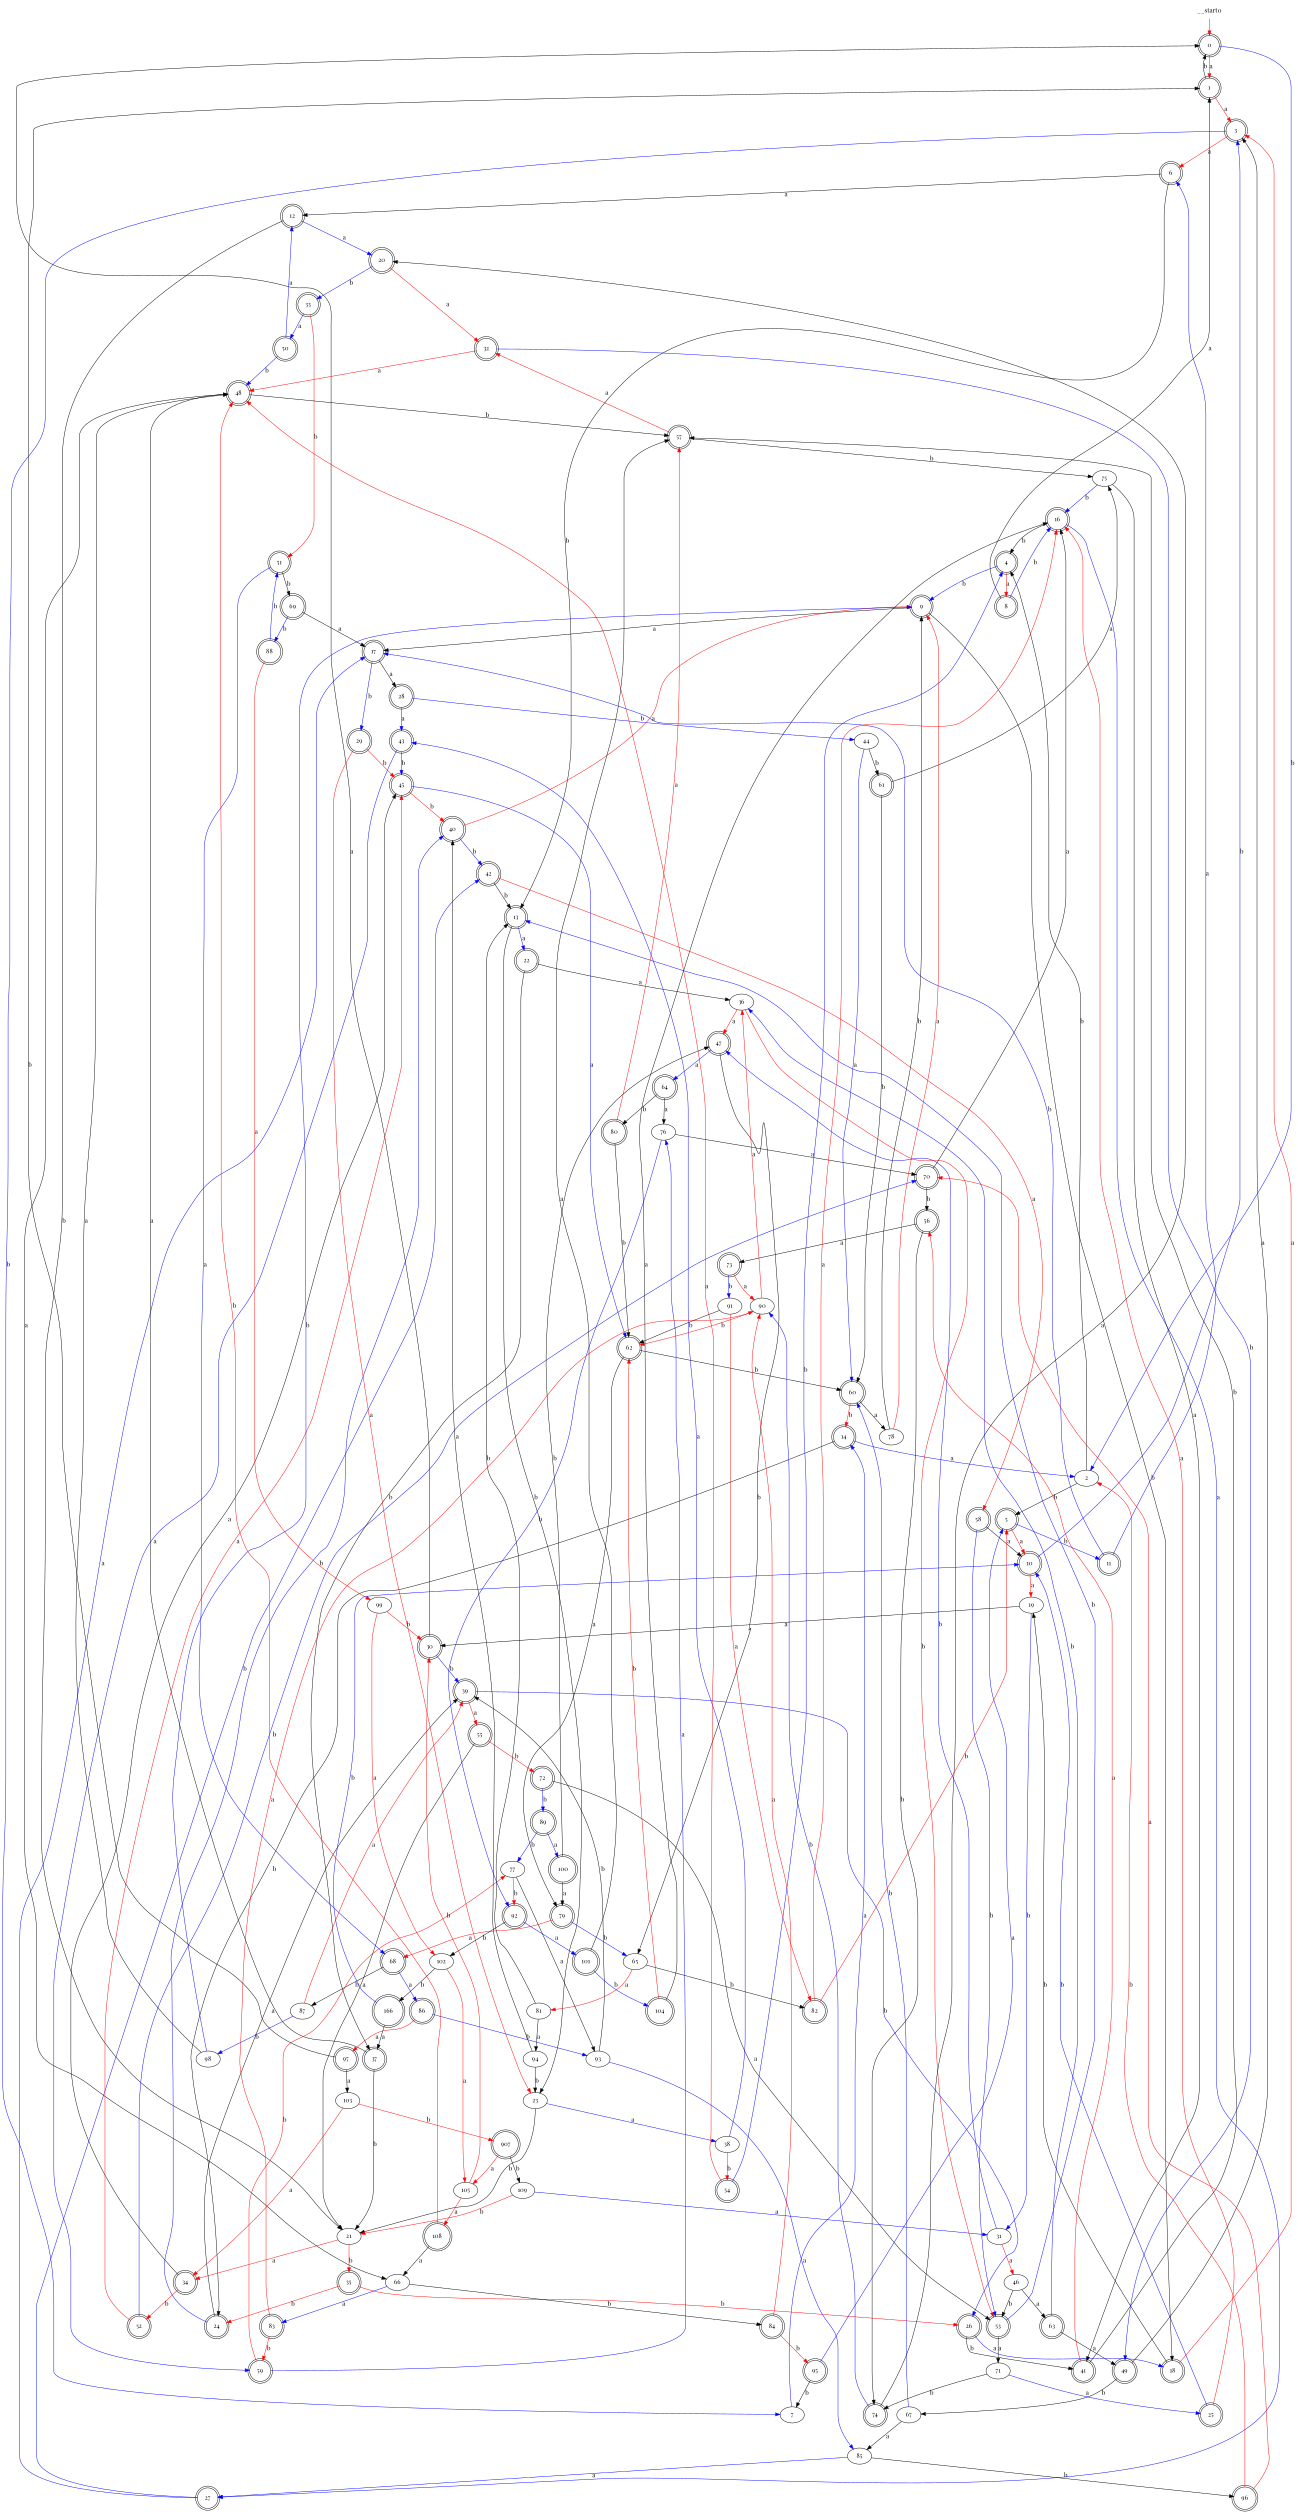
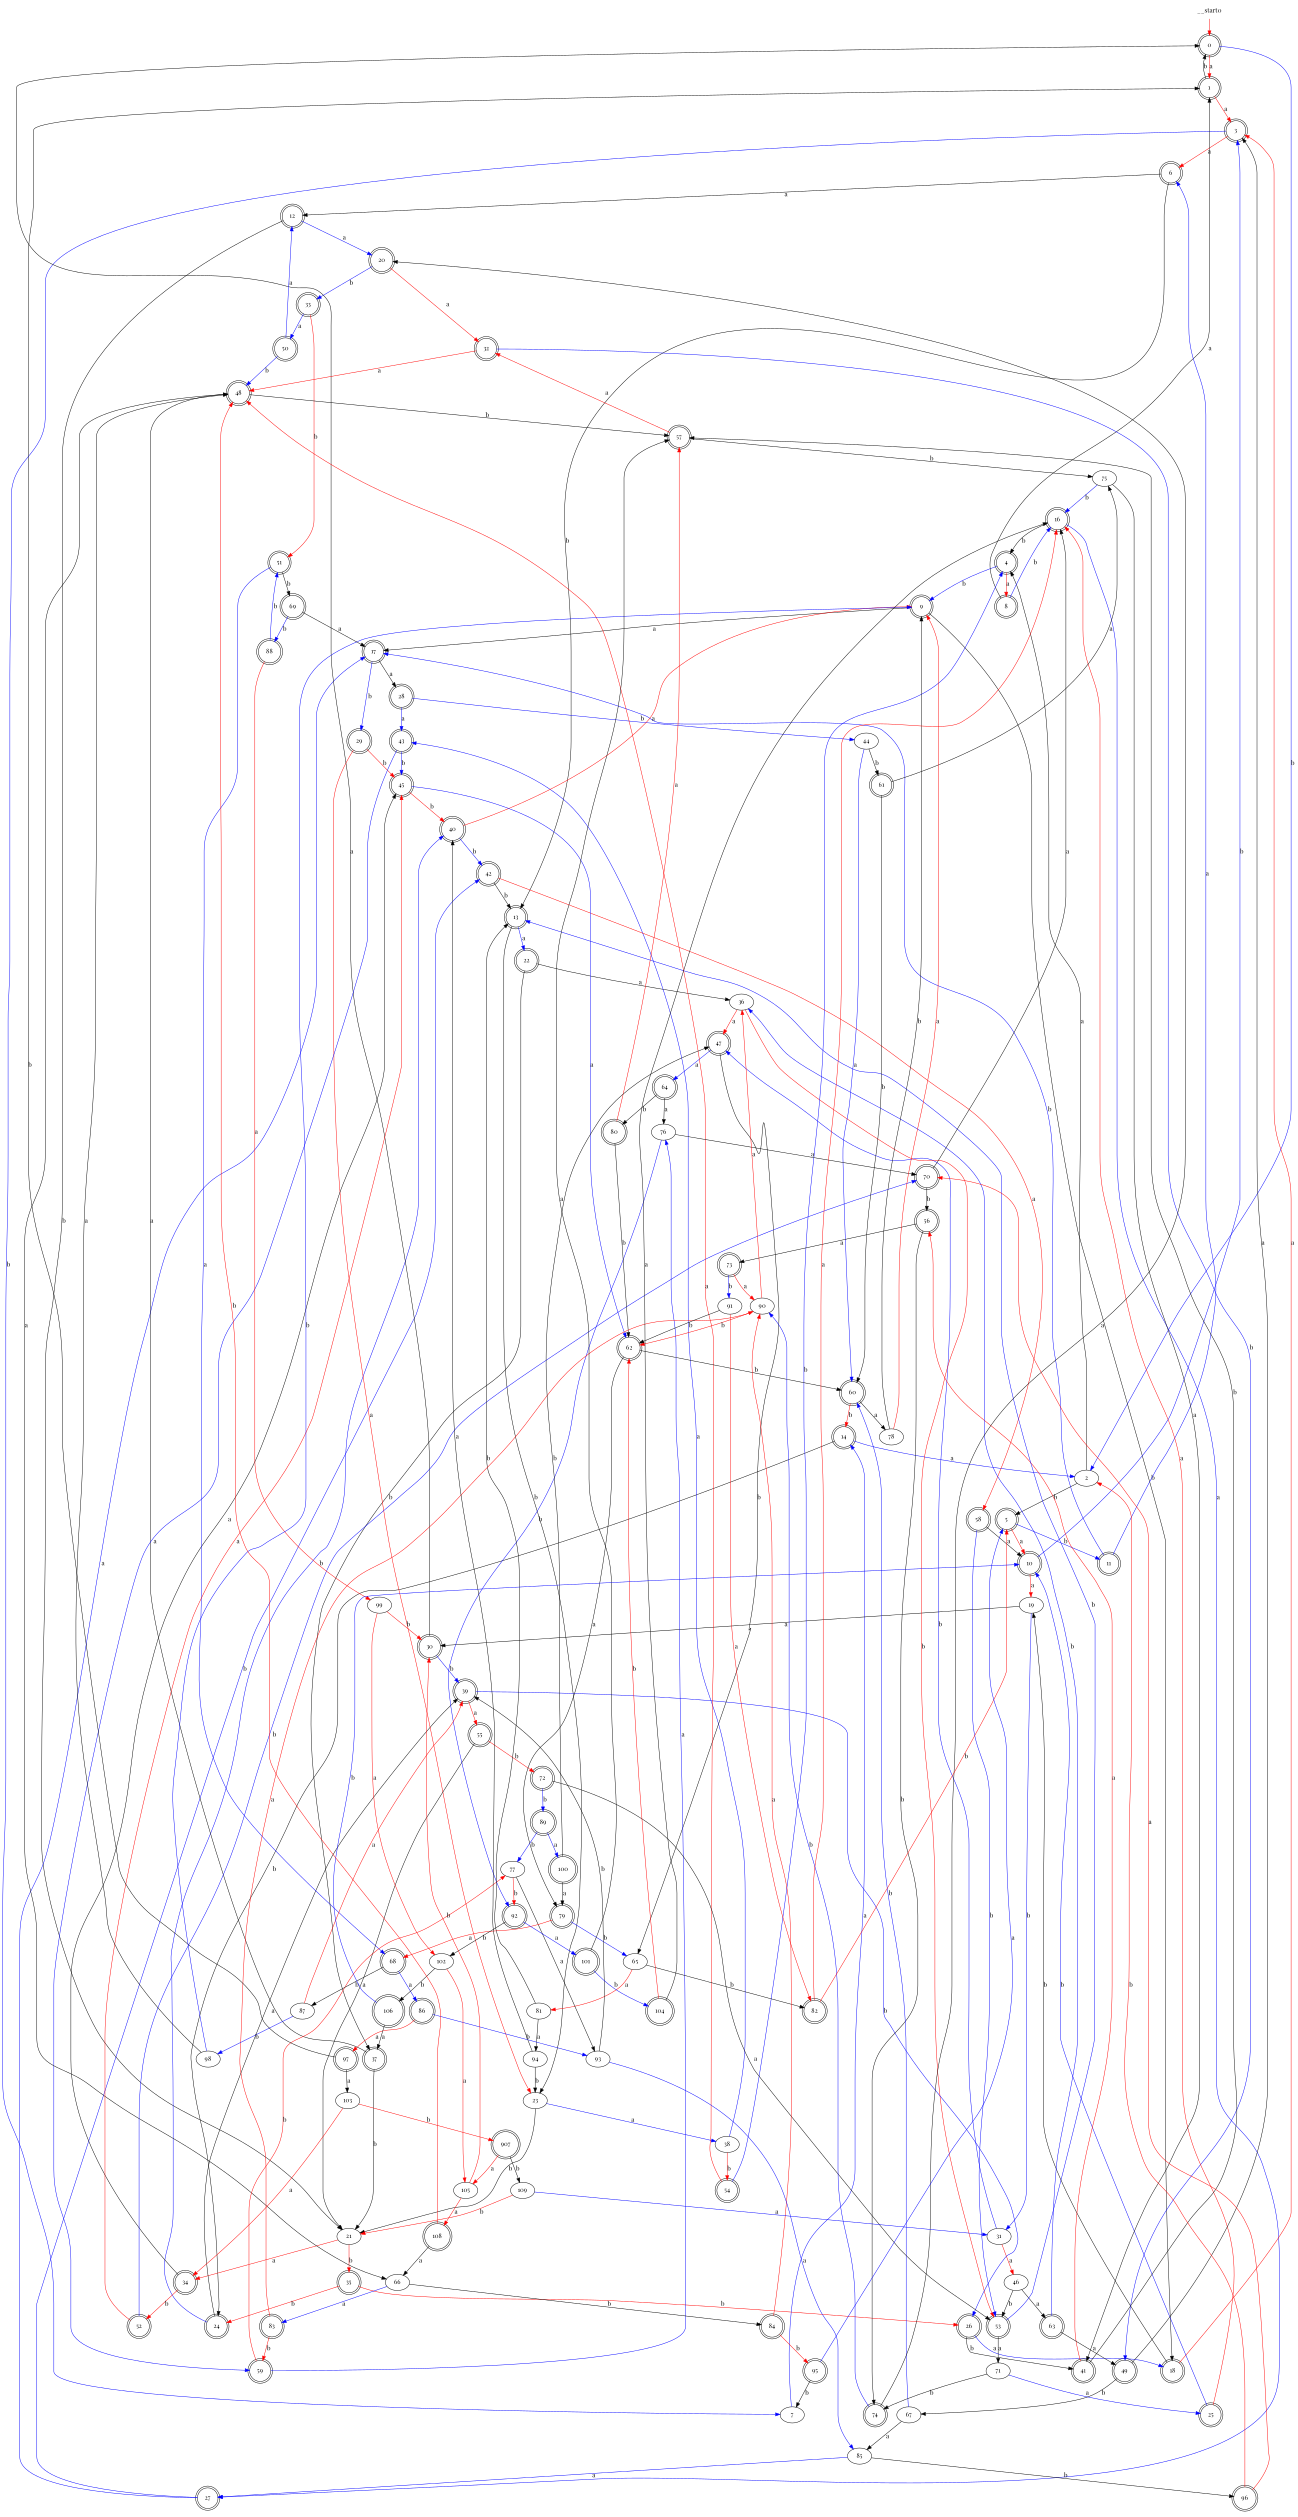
  digraph {
    fontname="Playfair Display"
    node [fontname="Playfair Display" shape=doublecircle]
    edge [color=black fontname="Playfair Display"]
    __start0 [shape=none]
    0
    1
    2 [shape=""]
    3
    4
    5
    6
    7 [shape=""]
    8
    9
    10
    11
    12
    13
    14
    16
    17
    18
    19 [shape=""]
    20
    21 [shape=""]
    22
    23 [shape=""]
    24
    27
    28
    29
    30
    31 [shape=""]
    32
    33
    34
    35
    36 [shape=""]
    37
    38 [shape=""]
    39
    40
    25
    26
    41
    42
    43
    44 [shape=""]
    45
    46 [shape=""]
    47
    48
    49
    50
    51
    52
    53
    54
    55
    56
    57
    58
    59
    60
    61
    62
    63
    64
    65 [shape=""]
    66 [shape=""]
    67 [shape=""]
    68
    69
    70
    71 [shape=""]
    72
    73
    74
    75 [shape=""]
    76 [shape=""]
    77 [shape=""]
    78 [shape=""]
    79
    80
    81 [shape=""]
    82
    83
    84
    85 [shape=""]
    86
    87 [shape=""]
    88
    89
    90 [shape=""]
    91 [shape=""]
    92
    93 [shape=""]
    94 [shape=""]
    95
    96
    97
    98 [shape=""]
    99 [shape=""]
    100
    101
    102 [shape=""]
    103 [shape=""]
    104
    105 [shape=""]
-   106 [label=166]
+   106
    n108 [label=907]
    108
    109 [shape=""]
    __start0 -> 0 [color=red]
    0 -> 1 [color=red label=a]
    0 -> 2 [color=blue label=b]
    1 -> 0 [label=b]
    1 -> 3 [color=red label=a]
-   2 -> 4 [label=b]
+   2 -> 4 [label=a]
    2 -> 5 [label=b]
    3 -> 6 [color=red label=a]
    3 -> 7 [color=blue label=b]
    4 -> 8 [color=red label=a]
    4 -> 9 [color=blue label=b]
    5 -> 10 [color=red label=a]
    5 -> 11 [color=blue label=b]
    6 -> 12 [label=a]
    6 -> 13 [label=b]
    7 -> 14 [color=blue label=a]
    8 -> 1 [label=a]
    8 -> 16 [color=blue label=b]
    9 -> 17 [label=a]
    9 -> 18 [label=b]
    10 -> 3 [color=blue label=b]
    10 -> 19 [color=red label=a]
    11 -> 6 [color=blue label=a]
    11 -> 17 [color=blue label=b]
    12 -> 20 [color=blue label=a]
    12 -> 21 [label=b]
    13 -> 22 [color=blue label=a]
    13 -> 23 [label=b]
    14 -> 2 [color=blue label=a]
    14 -> 24 [label=b]
    16 -> 4 [label=b]
    16 -> 27 [color=blue label=a]
    17 -> 28 [label=a]
    17 -> 29 [color=blue label=b]
    18 -> 3 [color=red label=a]
    18 -> 19 [label=b]
    19 -> 30 [label=a]
    19 -> 31 [color=blue label=b]
    20 -> 32 [color=red label=a]
    20 -> 33 [color=blue label=b]
    21 -> 34 [color=red label=a]
    21 -> 35 [color=red label=b]
    22 -> 36 [label=a]
    22 -> 37 [label=b]
    23 -> 21 [label=b]
    23 -> 38 [color=blue label=a]
    24 -> 39 [label=a]
    24 -> 40 [color=blue label=b]
    27 -> 17 [color=blue label=a]
    27 -> 42 [color=blue label=b]
    28 -> 43 [color=blue label=a]
    28 -> 44 [color=blue label=b]
    29 -> 23 [color=red label=a]
    29 -> 45 [color=red label=b]
    30 -> 0 [label=a]
    30 -> 39 [color=blue label=b]
    31 -> 46 [color=red label=a]
    31 -> 47 [color=blue label=b]
    32 -> 48 [color=red label=a]
    32 -> 49 [color=blue label=b]
    33 -> 50 [color=blue label=a]
    33 -> 51 [color=red label=b]
    34 -> 45 [label=a]
    34 -> 52 [color=red label=b]
    35 -> 24 [color=red label=b]
    35 -> 26 [color=red label=b]
    36 -> 47 [color=red label=a]
    36 -> 53 [color=red label=b]
    37 -> 21 [label=b]
    37 -> 48 [label=a]
    38 -> 43 [color=blue label=a]
    38 -> 54 [color=red label=b]
    39 -> 26 [color=blue label=b]
    39 -> 55 [color=red label=a]
    40 -> 9 [color=red label=a]
    40 -> 42 [color=blue label=b]
    25 -> 10 [color=blue label=b]
    25 -> 16 [color=red label=a]
    26 -> 18 [color=blue label=a]
    26 -> 41 [label=b]
    41 -> 56 [color=red label=a]
    41 -> 57 [label=b]
    42 -> 13 [label=b]
    42 -> 58 [color=red label=a]
    43 -> 45 [color=blue label=b]
    43 -> 59 [color=blue label=a]
    44 -> 60 [color=blue label=a]
    44 -> 61 [label=b]
    45 -> 40 [color=red label=b]
    45 -> 62 [color=blue label=a]
    46 -> 53 [label=b]
    46 -> 63 [label=a]
    47 -> 64 [color=blue label=a]
    47 -> 65 [label=b]
    48 -> 57 [label=b]
    48 -> 66 [label=a]
    49 -> 3 [label=a]
    49 -> 67 [label=b]
    50 -> 12 [color=blue label=a]
    50 -> 48 [color=blue label=b]
    51 -> 68 [color=blue label=a]
    51 -> 69 [label=b]
    52 -> 45 [color=red label=a]
    52 -> 70 [color=blue label=b]
    53 -> 13 [color=blue label=b]
    53 -> 71 [label=a]
    54 -> 4 [color=blue label=b]
    54 -> 48 [color=red label=a]
    55 -> 21 [label=a]
    55 -> 72 [color=red label=b]
    56 -> 73 [label=a]
    56 -> 74 [label=b]
    57 -> 32 [color=red label=a]
    57 -> 75 [label=b]
    58 -> 10 [label=a]
    58 -> 53 [color=blue label=b]
    59 -> 76 [color=blue label=a]
    59 -> 77 [color=red label=b]
    60 -> 14 [color=red label=b]
    60 -> 78 [label=a]
    61 -> 60 [label=b]
    61 -> 75 [label=a]
    62 -> 60 [label=b]
    62 -> 79 [label=a]
    63 -> 36 [color=blue label=b]
    63 -> 49 [label=a]
    64 -> 76 [label=a]
    64 -> 80 [label=b]
    65 -> 81 [color=red label=a]
    65 -> 82 [label=b]
    66 -> 83 [color=blue label=a]
    66 -> 84 [label=b]
    67 -> 60 [color=blue label=b]
    67 -> 85 [label=a]
    68 -> 86 [color=blue label=a]
    68 -> 87 [label=b]
    69 -> 17 [label=a]
    69 -> 88 [color=blue label=b]
    70 -> 16 [label=a]
    70 -> 56 [label=b]
    71 -> 25 [color=blue label=a]
    71 -> 74 [label=b]
    72 -> 53 [label=a]
    72 -> 89 [color=blue label=b]
    73 -> 90 [color=red label=a]
    73 -> 91 [color=blue label=b]
    74 -> 20 [label=a]
    74 -> 90 [color=blue label=b]
    75 -> 16 [color=blue label=b]
    75 -> 41 [label=a]
    76 -> 70 [label=a]
    76 -> 92 [color=blue label=b]
    77 -> 92 [color=red label=b]
    77 -> 93 [label=a]
    78 -> 9 [color=red label=a]
    78 -> 9 [label=b]
    79 -> 65 [color=blue label=b]
    79 -> 68 [color=red label=a]
    80 -> 57 [color=red label=a]
    80 -> 62 [label=b]
    81 -> 13 [label=b]
    81 -> 94 [label=a]
    82 -> 5 [color=red label=b]
    82 -> 16 [color=red label=a]
    83 -> 59 [color=red label=b]
    83 -> 90 [color=red label=a]
    84 -> 90 [color=red label=a]
    84 -> 95 [color=red label=b]
    85 -> 27 [color=blue label=a]
    85 -> 96 [label=b]
    86 -> 93 [color=blue label=b]
    86 -> 97 [color=red label=a]
    87 -> 39 [color=red label=a]
    87 -> 98 [color=blue label=b]
    88 -> 51 [color=blue label=b]
    88 -> 99 [color=red label=a]
    89 -> 77 [color=blue label=b]
    89 -> 100 [color=blue label=a]
    90 -> 36 [color=red label=a]
    90 -> 62 [color=red label=b]
    91 -> 62 [label=b]
    91 -> 82 [color=red label=a]
    92 -> 101 [color=blue label=a]
    92 -> 102 [label=b]
    93 -> 39 [label=b]
    93 -> 85 [color=blue label=a]
    94 -> 23 [label=b]
    94 -> 40 [label=a]
    95 -> 5 [color=blue label=a]
    95 -> 7 [label=b]
    96 -> 2 [color=red label=b]
    96 -> 70 [color=red label=a]
    97 -> 1 [label=b]
    97 -> 103 [label=a]
    98 -> 9 [color=blue label=b]
    98 -> 48 [label=a]
    99 -> 30 [color=red label=b]
    99 -> 102 [color=red label=a]
    100 -> 47 [label=b]
    100 -> 79 [label=a]
    101 -> 57 [label=a]
    101 -> 104 [color=blue label=b]
    102 -> 105 [color=red label=a]
    102 -> 106 [label=b]
    103 -> 34 [color=red label=a]
    103 -> n108 [color=red label=b]
    104 -> 16 [label=a]
    104 -> 62 [color=red label=b]
    105 -> 30 [color=red label=b]
    105 -> 108 [color=red label=a]
    106 -> 10 [color=blue label=b]
    106 -> 37 [label=a]
    n108 -> 105 [color=red label=a]
    n108 -> 109 [label=b]
    108 -> 48 [color=red label=b]
    108 -> 66 [label=a]
    109 -> 21 [color=red label=b]
    109 -> 31 [color=blue label=a]
  }
